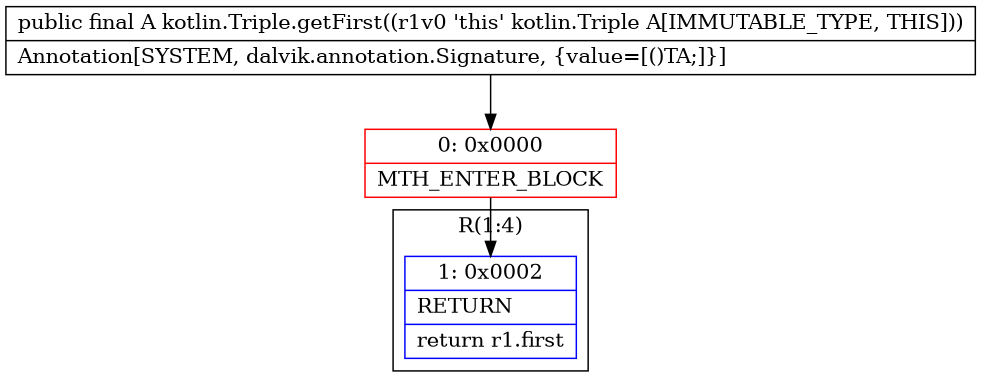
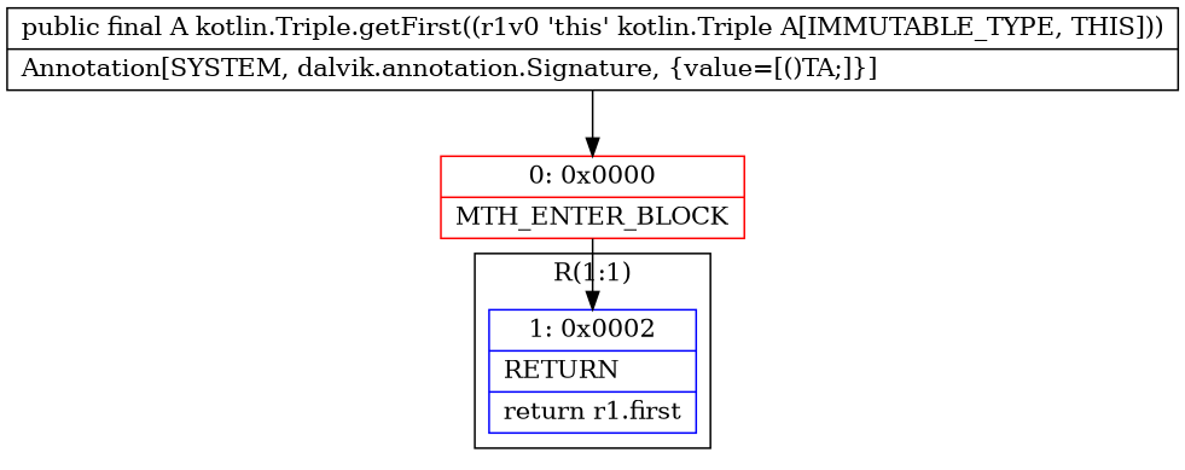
  digraph {
    node [shape=record]
    n1 [color=blue label="{1\:\ 0x0002|RETURN\l|return r1.first\l}"]
    n2 [color=red label="{0\:\ 0x0000|MTH_ENTER_BLOCK\l}"]
    n3 [label="{public final A kotlin.Triple.getFirst((r1v0 'this' kotlin.Triple A[IMMUTABLE_TYPE, THIS]))  | Annotation[SYSTEM, dalvik.annotation.Signature, \{value=[()TA;]\}]\l}"]
    subgraph cluster_1 {
-     label="R(1:4)"
+     label="R(1:1)"
      n1
    }
    n2 -> n1
    n3 -> n2
  }
